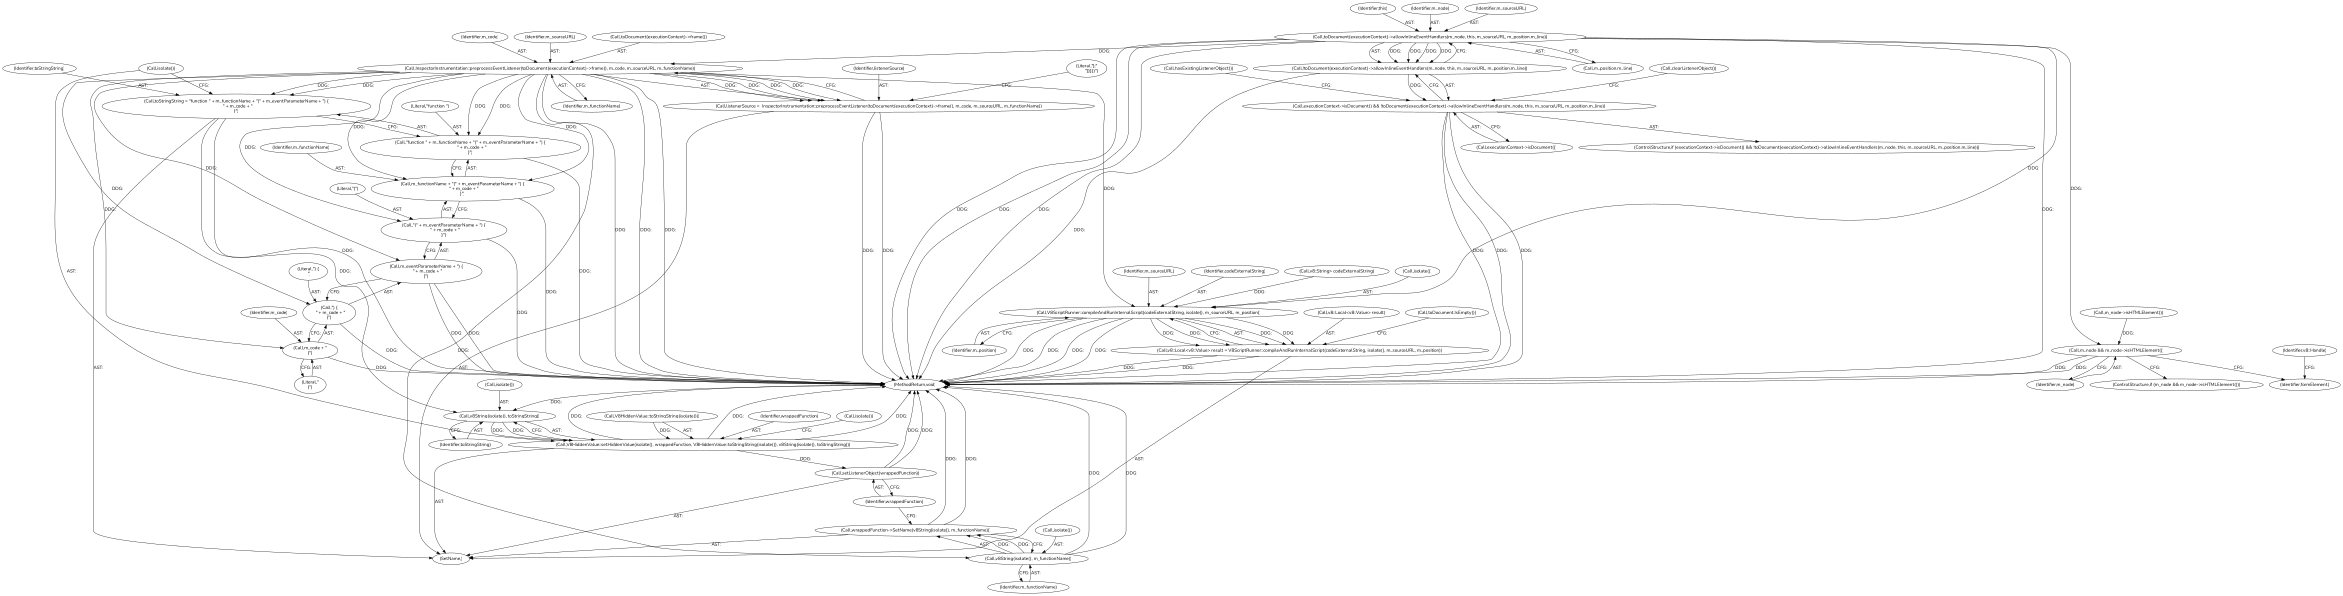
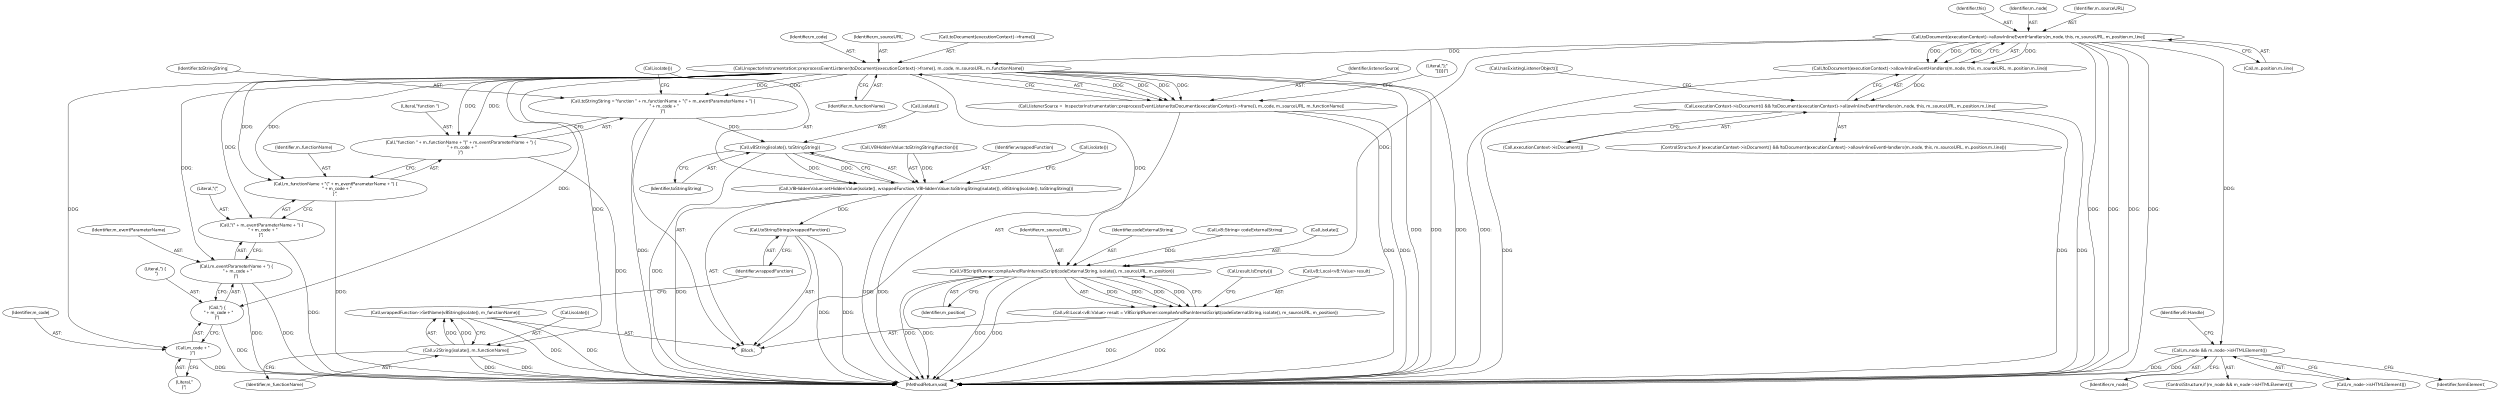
  digraph {
    fontname=Nunito
    node [fontname=Nunito]
    edge [fontname=Nunito]
    n1 [label="(Call,toDocument(executionContext)->allowInlineEventHandlers(m_node, this, m_sourceURL, m_position.m_line))"]
    n2 [label="(Call,!toDocument(executionContext)->allowInlineEventHandlers(m_node, this, m_sourceURL, m_position.m_line))"]
    n3 [label="(Call,InspectorInstrumentation::preprocessEventListener(toDocument(executionContext)->frame(), m_code, m_sourceURL, m_functionName))"]
    n4 [label="(Call,V8ScriptRunner::compileAndRunInternalScript(codeExternalString, isolate(), m_sourceURL, m_position))"]
    n5 [label="(Call,m_node && m_node->isHTMLElement())"]
    n6 [label="(MethodReturn,void)"]
    n7 [label="(Call,m_position.m_line)"]
    n8 [label="(Call,executionContext->isDocument() && !toDocument(executionContext)->allowInlineEventHandlers(m_node, this, m_sourceURL, m_position.m_line))"]
    n9 [label="(Call,listenerSource =  InspectorInstrumentation::preprocessEventListener(toDocument(executionContext)->frame(), m_code, m_sourceURL, m_functionName))"]
    n10 [label="(Call,toStringString = \"function \" + m_functionName + \"(\" + m_eventParameterName + \") {\n  \" + m_code + \"\n}\")"]
    n11 [label="(Call,\"function \" + m_functionName + \"(\" + m_eventParameterName + \") {\n  \" + m_code + \"\n}\")"]
    n12 [label="(Call,m_functionName + \"(\" + m_eventParameterName + \") {\n  \" + m_code + \"\n}\")"]
    n13 [label="(Call,\"(\" + m_eventParameterName + \") {\n  \" + m_code + \"\n}\")"]
    n14 [label="(Call,m_eventParameterName + \") {\n  \" + m_code + \"\n}\")"]
    n15 [label="(Call,\") {\n  \" + m_code + \"\n}\")"]
    n16 [label="(Call,m_code + \"\n}\")"]
-   n17 [label="(Call,v8String(isolate(), m_functionName))"]
+   n17 [label="(Call,v2String(isolate(), m_functionName))"]
    n18 [label="(Identifier,m_functionName)"]
    n19 [label="(Call,v8::Local<v8::Value> result = V8ScriptRunner::compileAndRunInternalScript(codeExternalString, isolate(), m_sourceURL, m_position))"]
    n20 [label="(Identifier,m_position)"]
    n21 [label="(Identifier,m_node)"]
    n22 [label="(ControlStructure,if (m_node && m_node->isHTMLElement()))"]
    n23 [label="(Call,m_node->isHTMLElement())"]
    n24 [label="(Identifier,formElement)"]
    n25 [label="(Call,executionContext->isDocument())"]
    n26 [label="(ControlStructure,if (executionContext->isDocument() && !toDocument(executionContext)->allowInlineEventHandlers(m_node, this, m_sourceURL, m_position.m_line)))"]
-   n27 [label="(SetName,)"]
+   n27 [label="(Block,)"]
    n28 [label="(Call,v8String(isolate(), toStringString))"]
    n29 [label="(Literal,\"\n}\")"]
    n30 [label="(Call,wrappedFunction->SetName(v8String(isolate(), m_functionName)))"]
    n31 [label="(Identifier,m_functionName)"]
    n32 [label="(Call,V8HiddenValue::setHiddenValue(isolate(), wrappedFunction, V8HiddenValue::toStringString(isolate()), v8String(isolate(), toStringString)))"]
    n33 [label="(Identifier,toStringString)"]
-   n34 [label="(Call,setListenerObject(wrappedFunction))"]
+   n34 [label="(Call,toStringString(wrappedFunction))"]
    n35 [label="(Identifier,wrappedFunction)"]
    n36 [label="(Identifier,toStringString)"]
    n37 [label="(Identifier,m_sourceURL)"]
    n38 [label="(Identifier,v8::Handle)"]
    n39 [label="(Literal,\") {\n  \")"]
    n40 [label="(Identifier,this)"]
+   n41 [label="(Identifier,m_eventParameterName)"]
    n42 [label="(Identifier,m_node)"]
-   n43 [label="(Call,V8HiddenValue::toStringString(isolate()))"]
+   n43 [label="(Call,V8HiddenValue::toStringString(function()))"]
    n44 [label="(Call,hasExistingListenerObject())"]
    n45 [label="(Call,isolate())"]
    n46 [label="(Identifier,listenerSource)"]
    n47 [label="(Identifier,wrappedFunction)"]
    n48 [label="(Call,isolate())"]
    n49 [label="(Call,v8::Local<v8::Value> result)"]
    n50 [label="(Literal,\"function \")"]
    n51 [label="(Call,isolate())"]
    n52 [label="(Call,isolate())"]
-   n53 [label="(Call,clearListenerObject())"]
    n54 [label="(Call,isolate())"]
    n55 [label="(Identifier,m_sourceURL)"]
    n56 [label="(Identifier,m_sourceURL)"]
    n57 [label="(Identifier,m_functionName)"]
    n58 [label="(Identifier,m_code)"]
    n59 [label="(Literal,\"(\")"]
    n60 [label="(Call,toDocument(executionContext)->frame())"]
    n61 [label="(Identifier,codeExternalString)"]
    n62 [label="(Literal,\"};\"\n        \"}}}})\")"]
    n63 [label="(Call,v8::String> codeExternalString)"]
-   n64 [label="(Call,toDocument.IsEmpty())"]
+   n64 [label="(Call,result.IsEmpty())"]
    n65 [label="(Identifier,m_code)"]
    n1 -> n2 [label="AST: "]
    n1 -> n2 [label="DDG: "]
    n1 -> n2 [label="DDG: "]
    n1 -> n2 [label="DDG: "]
    n1 -> n2 [label="DDG: "]
    n1 -> n3 [label="DDG: "]
    n1 -> n4 [label="DDG: "]
    n1 -> n5 [label="DDG: "]
    n1 -> n6 [label="DDG: "]
    n1 -> n6 [label="DDG: "]
    n1 -> n6 [label="DDG: "]
    n1 -> n6 [label="DDG: "]
    n1 -> n7 [label="CFG: "]
    n2 -> n1 [label="CFG: "]
    n2 -> n6 [label="DDG: "]
    n2 -> n8 [label="AST: "]
    n2 -> n8 [label="DDG: "]
    n3 -> n4 [label="DDG: "]
    n3 -> n6 [label="DDG: "]
    n3 -> n6 [label="DDG: "]
    n3 -> n6 [label="DDG: "]
    n3 -> n9 [label="AST: "]
    n3 -> n9 [label="DDG: "]
    n3 -> n9 [label="DDG: "]
    n3 -> n9 [label="DDG: "]
    n3 -> n9 [label="DDG: "]
    n3 -> n10 [label="DDG: "]
    n3 -> n10 [label="DDG: "]
    n3 -> n11 [label="DDG: "]
    n3 -> n11 [label="DDG: "]
    n3 -> n12 [label="DDG: "]
    n3 -> n12 [label="DDG: "]
    n3 -> n13 [label="DDG: "]
    n3 -> n14 [label="DDG: "]
    n3 -> n15 [label="DDG: "]
    n3 -> n16 [label="DDG: "]
    n3 -> n17 [label="DDG: "]
    n3 -> n18 [label="CFG: "]
    n4 -> n6 [label="DDG: "]
    n4 -> n6 [label="DDG: "]
    n4 -> n6 [label="DDG: "]
    n4 -> n6 [label="DDG: "]
    n4 -> n19 [label="AST: "]
    n4 -> n19 [label="DDG: "]
    n4 -> n19 [label="DDG: "]
    n4 -> n19 [label="DDG: "]
    n4 -> n19 [label="DDG: "]
    n4 -> n20 [label="CFG: "]
    n5 -> n6 [label="DDG: "]
    n5 -> n6 [label="DDG: "]
    n5 -> n21 [label="CFG: "]
-   n5 -> n22 [label="CFG: "]
+   n5 -> n22 [label="AST: "]
+   n5 -> n23 [label="CFG: "]
    n5 -> n24 [label="CFG: "]
    n7 -> n1 [label="AST: "]
    n8 -> n2 [label="CFG: "]
    n8 -> n6 [label="DDG: "]
    n8 -> n6 [label="DDG: "]
    n8 -> n6 [label="DDG: "]
    n8 -> n25 [label="CFG: "]
    n8 -> n26 [label="AST: "]
    n9 -> n3 [label="CFG: "]
    n9 -> n6 [label="DDG: "]
    n9 -> n6 [label="DDG: "]
    n9 -> n27 [label="AST: "]
    n10 -> n6 [label="DDG: "]
    n10 -> n11 [label="CFG: "]
    n10 -> n27 [label="AST: "]
    n10 -> n28 [label="DDG: "]
    n11 -> n6 [label="DDG: "]
    n11 -> n10 [label="AST: "]
    n11 -> n12 [label="CFG: "]
    n12 -> n6 [label="DDG: "]
    n12 -> n11 [label="AST: "]
    n12 -> n13 [label="CFG: "]
    n13 -> n6 [label="DDG: "]
    n13 -> n12 [label="AST: "]
    n13 -> n14 [label="CFG: "]
    n14 -> n6 [label="DDG: "]
    n14 -> n6 [label="DDG: "]
    n14 -> n13 [label="AST: "]
    n14 -> n15 [label="CFG: "]
    n15 -> n6 [label="DDG: "]
    n15 -> n14 [label="AST: "]
    n15 -> n16 [label="CFG: "]
    n16 -> n6 [label="DDG: "]
    n16 -> n15 [label="AST: "]
    n16 -> n29 [label="CFG: "]
    n17 -> n6 [label="DDG: "]
    n17 -> n6 [label="DDG: "]
    n17 -> n30 [label="AST: "]
    n17 -> n30 [label="DDG: "]
    n17 -> n30 [label="DDG: "]
    n17 -> n31 [label="CFG: "]
    n18 -> n3 [label="AST: "]
    n19 -> n4 [label="CFG: "]
    n19 -> n6 [label="DDG: "]
    n19 -> n6 [label="DDG: "]
    n19 -> n27 [label="AST: "]
    n20 -> n4 [label="AST: "]
    n21 -> n5 [label="AST: "]
-   n23 -> n5 [label="DDG: "]
+   n23 -> n5 [label="AST: "]
    n25 -> n8 [label="AST: "]
-   n6 -> n28 [label="DDG: "]
+   n28 -> n6 [label="DDG: "]
    n28 -> n32 [label="AST: "]
    n28 -> n32 [label="DDG: "]
    n28 -> n32 [label="DDG: "]
    n28 -> n33 [label="CFG: "]
    n29 -> n16 [label="AST: "]
    n30 -> n6 [label="DDG: "]
    n30 -> n6 [label="DDG: "]
    n30 -> n17 [label="CFG: "]
    n30 -> n27 [label="AST: "]
    n31 -> n17 [label="AST: "]
    n32 -> n6 [label="DDG: "]
    n32 -> n6 [label="DDG: "]
    n32 -> n6 [label="DDG: "]
    n32 -> n27 [label="AST: "]
    n32 -> n28 [label="CFG: "]
    n32 -> n34 [label="DDG: "]
    n33 -> n28 [label="AST: "]
    n34 -> n6 [label="DDG: "]
    n34 -> n6 [label="DDG: "]
    n34 -> n27 [label="AST: "]
    n34 -> n35 [label="CFG: "]
    n35 -> n30 [label="CFG: "]
    n35 -> n34 [label="AST: "]
    n36 -> n10 [label="AST: "]
    n37 -> n3 [label="AST: "]
-   n38 -> n24 [label="CFG: "]
+   n38 -> n5 [label="CFG: "]
    n39 -> n15 [label="AST: "]
    n40 -> n1 [label="AST: "]
+   n41 -> n14 [label="AST: "]
    n42 -> n1 [label="AST: "]
    n43 -> n32 [label="AST: "]
    n43 -> n32 [label="DDG: "]
    n44 -> n8 [label="CFG: "]
    n45 -> n28 [label="AST: "]
    n46 -> n9 [label="AST: "]
    n47 -> n32 [label="AST: "]
    n48 -> n4 [label="AST: "]
    n49 -> n19 [label="AST: "]
    n50 -> n11 [label="AST: "]
    n51 -> n17 [label="AST: "]
    n52 -> n32 [label="CFG: "]
-   n53 -> n8 [label="CFG: "]
    n54 -> n10 [label="CFG: "]
    n54 -> n32 [label="AST: "]
    n55 -> n1 [label="AST: "]
    n56 -> n4 [label="AST: "]
    n57 -> n12 [label="AST: "]
    n58 -> n16 [label="AST: "]
    n59 -> n13 [label="AST: "]
    n60 -> n3 [label="AST: "]
    n61 -> n4 [label="AST: "]
    n62 -> n9 [label="CFG: "]
    n63 -> n4 [label="DDG: "]
    n64 -> n19 [label="CFG: "]
    n65 -> n3 [label="AST: "]
  }
